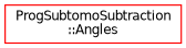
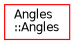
  digraph {
    rankdir=TB
-   n1 [color=red fillcolor=white fontname=Helvetica fontsize=10 height=0.2 label="ProgSubtomoSubtraction\l::Angles" shape=box style=filled width=0.4]
+   n1 [color=red fillcolor=white fontname=Helvetica fontsize=10 height=0.2 label="Angles\l::Angles" shape=box style=filled width=0.4]
  }
